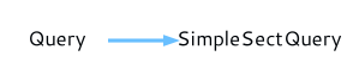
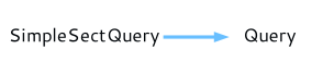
  digraph {
    rankdir=LR
    node [fontcolor="#010509FF" fontname="Segoe UI" fontsize=11 margin=0.01 shape=none color=gray40]
    n1 [label=Query]
    n2 [label=SimpleSectQuery]
-   n1 -> n2 [arrowsize=0.5 color="#69BFFFFF" style=bold]
+   n2 -> n1 [arrowsize=0.5 color="#69BFFFFF" style=bold]
  }
